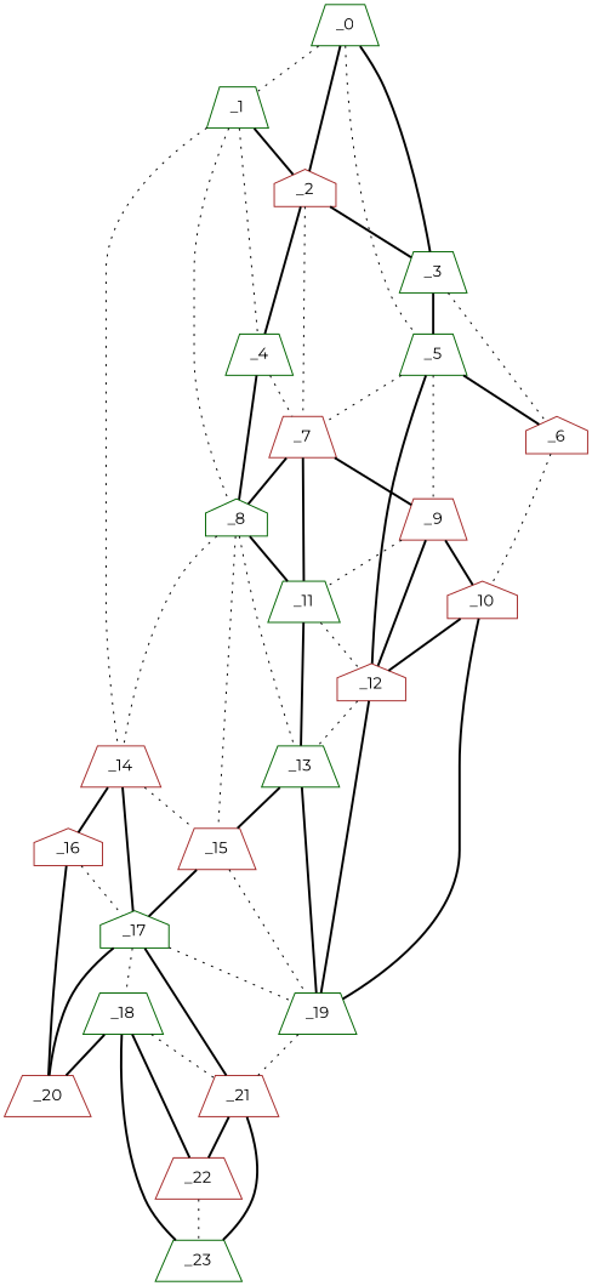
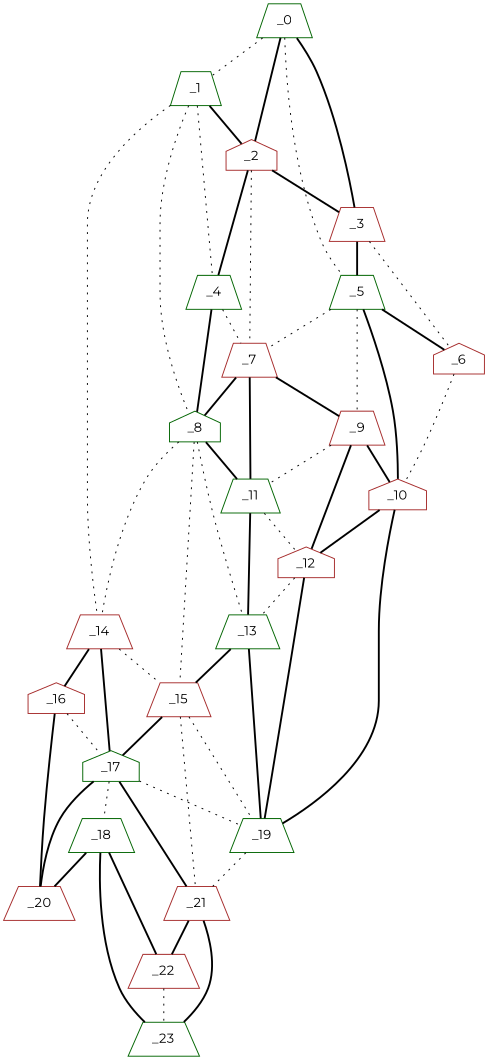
  graph {
    fontname=Montserrat
    node [color=brown fontname=Montserrat shape=trapezium x=32 y=42]
    edge [fontname=Montserrat style=bold valence=2]
    _0 [color=darkgreen x=4 y=47]
    _1 [color=darkgreen x=9 y=57]
    _2 [shape=house x=17]
-   _3 [color=darkgreen x=22 y=15]
+   _3 [x=22 y=15]
    _5 [color=darkgreen x=28 y=17]
    _4 [color=darkgreen x=27 y=45]
    _8 [color=darkgreen shape=house x=37 y=61]
    _14 [x=66 y=103]
    _7 [y=41]
    _6 [shape=house y=9]
    _11 [color=darkgreen x=44 y=38]
    _13 [color=darkgreen x=59 y=49]
    _15 [x=68 y=80]
    _16 [shape=house x=96 y=113]
    _17 [color=darkgreen shape=house x=98 y=83]
    _9 [x=40 y=30]
    _10 [shape=house x=42 y=12]
    _12 [shape=house x=57]
    _19 [color=darkgreen x=111 y=63]
    _20 [x=112 y=104]
    _21 [x=115 y=68]
    _18 [color=darkgreen x=110 y=86]
    _22 [x=118 y=78]
    _23 [color=darkgreen x=123 y=84]
    _0 -- _1 [style=dotted valence=1]
    _0 -- _2
    _0 -- _3 [valence=1]
    _0 -- _5 [style=dotted]
    _1 -- _2
    _1 -- _4 [style=dotted valence=1]
    _1 -- _8 [style=dotted]
    _1 -- _14 [style=dotted valence=1]
    _2 -- _3 [valence=1]
    _2 -- _4 [valence=1]
    _2 -- _7 [style=dotted]
    _3 -- _5
    _3 -- _6 [style=dotted valence=1]
    _5 -- _7 [style=dotted valence=1]
    _5 -- _6
    _5 -- _9 [style=dotted valence=1]
-   _5 -- _12
+   _5 -- _10
    _4 -- _8
    _4 -- _7 [style=dotted]
    _8 -- _14 [style=dotted]
    _8 -- _11
    _8 -- _13 [style=dotted]
    _8 -- _15 [style=dotted]
    _14 -- _15 [style=dotted]
    _14 -- _16 [valence=1]
    _14 -- _17
    _7 -- _8 [valence=1]
    _7 -- _11
    _7 -- _9
    _6 -- _10 [style=dotted valence=1]
    _11 -- _13 [valence=1]
    _11 -- _12 [style=dotted]
    _13 -- _15 [valence=1]
    _13 -- _19 [valence=1]
    _15 -- _17
    _15 -- _19 [style=dotted]
    _16 -- _17 [style=dotted]
    _16 -- _20 [valence=1]
    _17 -- _19 [style=dotted valence=1]
    _17 -- _20
    _17 -- _21
    _17 -- _18 [style=dotted]
    _9 -- _11 [style=dotted]
    _9 -- _10
    _9 -- _12
    _10 -- _12 [valence=1]
    _10 -- _19 [valence=1]
    _12 -- _13 [style=dotted]
    _12 -- _19
    _19 -- _21 [style=dotted valence=1]
    _21 -- _22
    _21 -- _23 [valence=1]
    _18 -- _20 [valence=1]
-   _18 -- _21 [style=dotted]
+   _15 -- _21 [style=dotted]
    _18 -- _22
    _18 -- _23
    _22 -- _23 [style=dotted valence=1]
  }
